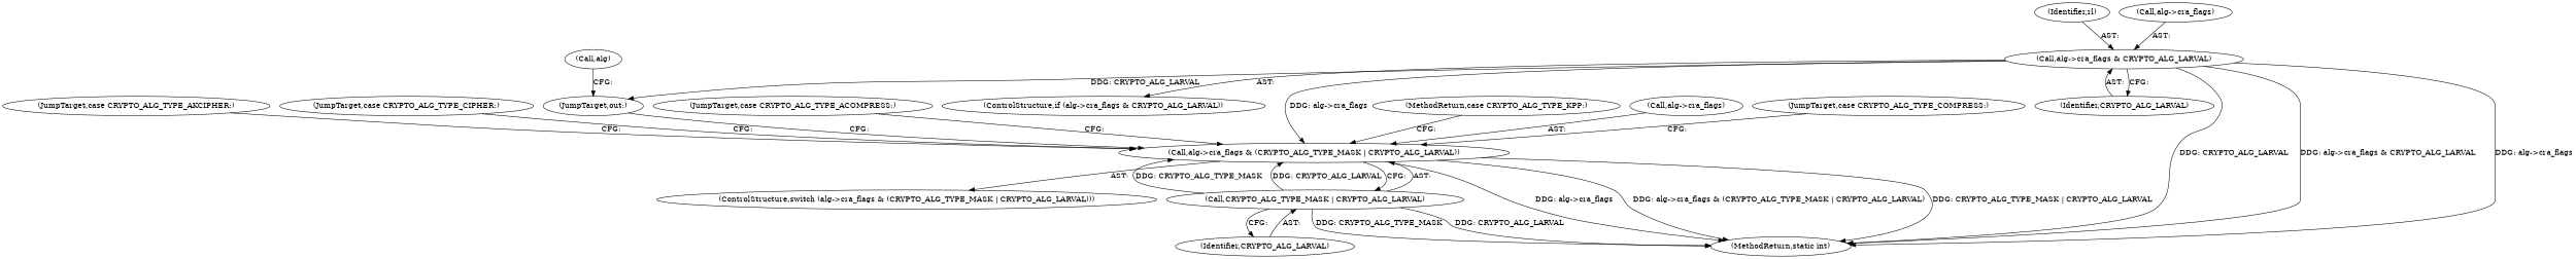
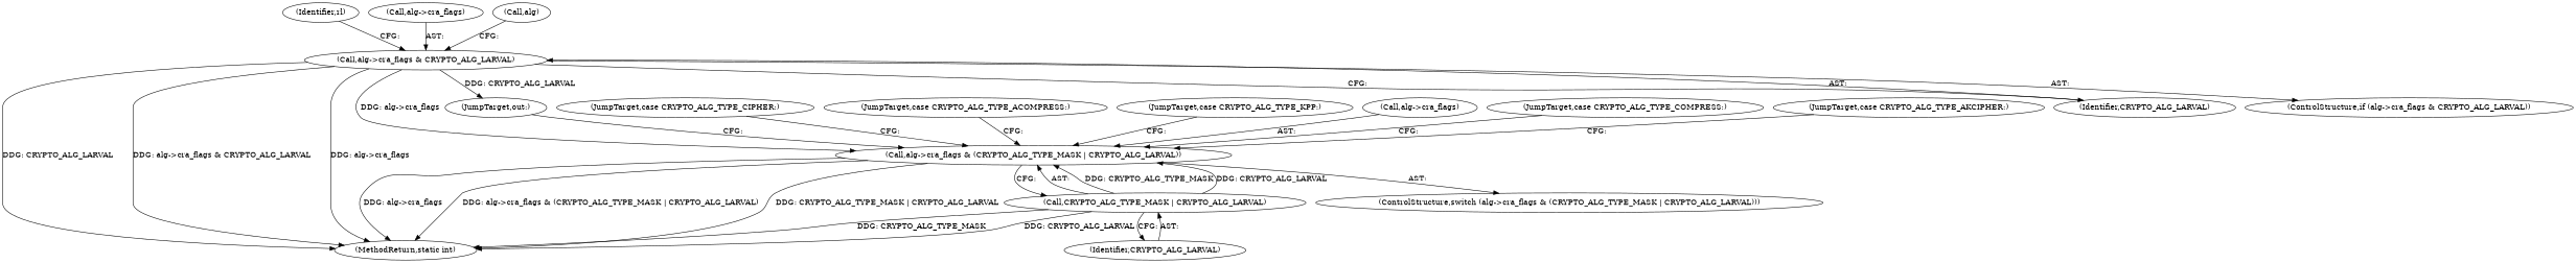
  digraph {
    n1 [label="(Call,alg->cra_flags & CRYPTO_ALG_LARVAL)"]
    n2 [label="(Call,alg->cra_flags & (CRYPTO_ALG_TYPE_MASK | CRYPTO_ALG_LARVAL))"]
    n3 [label="(Identifier,CRYPTO_ALG_LARVAL)"]
    n4 [label="(MethodReturn,static int)"]
    n5 [label="(ControlStructure,if (alg->cra_flags & CRYPTO_ALG_LARVAL))"]
    n6 [label="(JumpTarget,out:)"]
    n7 [label="(Call,CRYPTO_ALG_TYPE_MASK | CRYPTO_ALG_LARVAL)"]
    n8 [label="(ControlStructure,switch (alg->cra_flags & (CRYPTO_ALG_TYPE_MASK | CRYPTO_ALG_LARVAL)))"]
    n9 [label="(Identifier,CRYPTO_ALG_LARVAL)"]
    n10 [label="(JumpTarget,case CRYPTO_ALG_TYPE_CIPHER:)"]
    n11 [label="(Identifier,rl)"]
    n12 [label="(JumpTarget,case CRYPTO_ALG_TYPE_ACOMPRESS:)"]
    n13 [label="(Call,alg->cra_flags)"]
    n14 [label="(Call,alg)"]
-   n15 [label="(MethodReturn,case CRYPTO_ALG_TYPE_KPP:)"]
+   n15 [label="(JumpTarget,case CRYPTO_ALG_TYPE_KPP:)"]
    n16 [label="(Call,alg->cra_flags)"]
    n17 [label="(JumpTarget,case CRYPTO_ALG_TYPE_COMPRESS:)"]
    n18 [label="(JumpTarget,case CRYPTO_ALG_TYPE_AKCIPHER:)"]
    n1 -> n2 [label="DDG: alg->cra_flags"]
    n1 -> n3 [label="CFG: "]
    n1 -> n4 [label="DDG: CRYPTO_ALG_LARVAL"]
    n1 -> n4 [label="DDG: alg->cra_flags & CRYPTO_ALG_LARVAL"]
    n1 -> n4 [label="DDG: alg->cra_flags"]
    n1 -> n5 [label="AST: "]
    n1 -> n6 [label="DDG: CRYPTO_ALG_LARVAL"]
    n2 -> n4 [label="DDG: alg->cra_flags"]
    n2 -> n4 [label="DDG: alg->cra_flags & (CRYPTO_ALG_TYPE_MASK | CRYPTO_ALG_LARVAL)"]
    n2 -> n4 [label="DDG: CRYPTO_ALG_TYPE_MASK | CRYPTO_ALG_LARVAL"]
    n2 -> n7 [label="CFG: "]
    n2 -> n8 [label="AST: "]
    n3 -> n1 [label="AST: "]
    n6 -> n2 [label="CFG: "]
    n7 -> n2 [label="AST: "]
    n7 -> n2 [label="DDG: CRYPTO_ALG_TYPE_MASK"]
    n7 -> n2 [label="DDG: CRYPTO_ALG_LARVAL"]
    n7 -> n4 [label="DDG: CRYPTO_ALG_TYPE_MASK"]
    n7 -> n4 [label="DDG: CRYPTO_ALG_LARVAL"]
    n7 -> n9 [label="CFG: "]
    n9 -> n7 [label="AST: "]
    n10 -> n2 [label="CFG: "]
-   n11 -> n1 [label="AST: "]
+   n11 -> n1 [label="CFG: "]
    n12 -> n2 [label="CFG: "]
    n13 -> n1 [label="AST: "]
-   n14 -> n6 [label="CFG: "]
+   n14 -> n1 [label="CFG: "]
    n15 -> n2 [label="CFG: "]
    n16 -> n2 [label="AST: "]
    n17 -> n2 [label="CFG: "]
    n18 -> n2 [label="CFG: "]
  }
